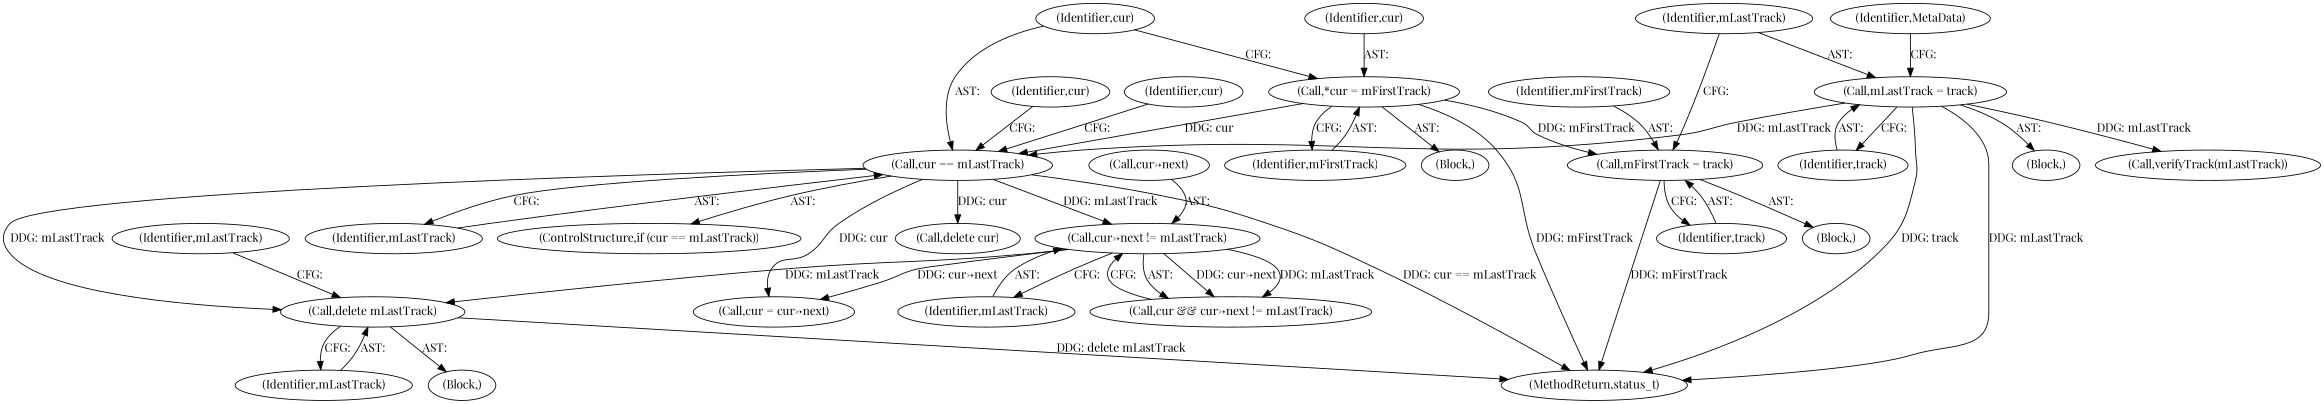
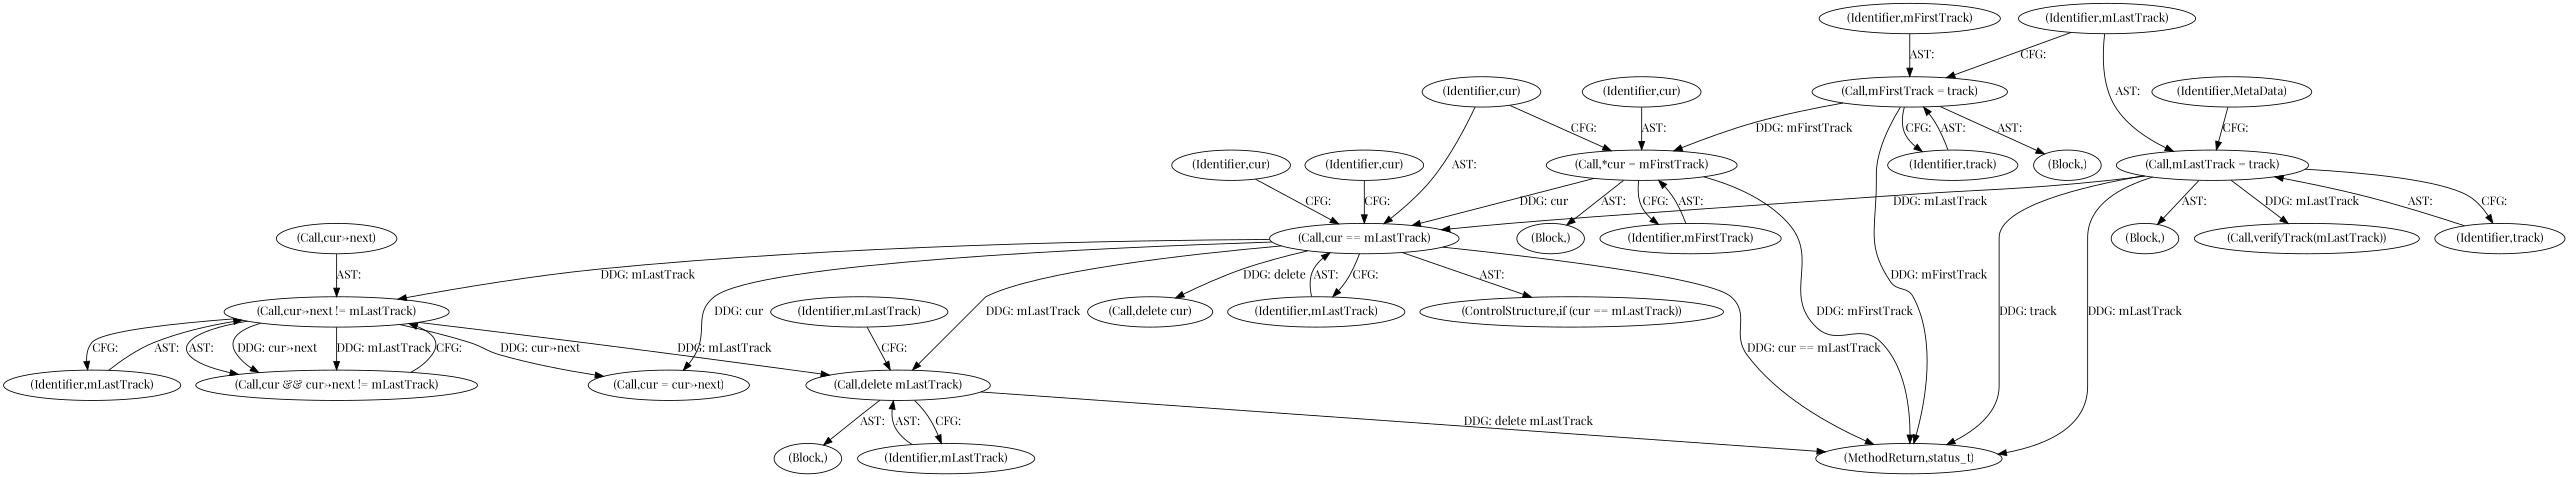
  digraph {
    fontname="Playfair Display"
    node [fontname="Playfair Display"]
    edge [fontname="Playfair Display"]
    n1 [label="(Call,delete mLastTrack)"]
    n2 [label="(MethodReturn,status_t)"]
    n3 [label="(Block,)"]
    n4 [label="(Identifier,mLastTrack)"]
    n5 [label="(Call,cur->next != mLastTrack)"]
    n6 [label="(Call,cur = cur->next)"]
    n7 [label="(Identifier,mLastTrack)"]
    n8 [label="(Call,cur && cur->next != mLastTrack)"]
    n9 [label="(Call,cur == mLastTrack)"]
    n10 [label="(Call,delete cur)"]
    n11 [label="(Identifier,mLastTrack)"]
    n12 [label="(ControlStructure,if (cur == mLastTrack))"]
    n13 [label="(Call,*cur = mFirstTrack)"]
    n14 [label="(Block,)"]
    n15 [label="(Identifier,mFirstTrack)"]
    n16 [label="(Call,mFirstTrack = track)"]
    n17 [label="(Block,)"]
    n18 [label="(Identifier,track)"]
    n19 [label="(Call,mLastTrack = track)"]
    n20 [label="(Block,)"]
    n21 [label="(Call,verifyTrack(mLastTrack))"]
    n22 [label="(Identifier,track)"]
    n23 [label="(Identifier,mFirstTrack)"]
    n24 [label="(Identifier,cur)"]
    n25 [label="(Identifier,cur)"]
    n26 [label="(Identifier,cur)"]
    n27 [label="(Call,cur->next)"]
    n28 [label="(Identifier,MetaData)"]
    n29 [label="(Identifier,cur)"]
    n30 [label="(Identifier,mLastTrack)"]
    n31 [label="(Identifier,mLastTrack)"]
    n1 -> n2 [label="DDG: delete mLastTrack"]
    n1 -> n3 [label="AST: "]
    n1 -> n4 [label="CFG: "]
    n4 -> n1 [label="AST: "]
    n5 -> n1 [label="DDG: mLastTrack"]
    n5 -> n6 [label="DDG: cur->next"]
    n5 -> n7 [label="CFG: "]
    n5 -> n8 [label="AST: "]
    n5 -> n8 [label="DDG: cur->next"]
    n5 -> n8 [label="DDG: mLastTrack"]
    n7 -> n5 [label="AST: "]
    n8 -> n5 [label="CFG: "]
    n9 -> n1 [label="DDG: mLastTrack"]
    n9 -> n2 [label="DDG: cur == mLastTrack"]
    n9 -> n5 [label="DDG: mLastTrack"]
    n9 -> n6 [label="DDG: cur"]
-   n9 -> n10 [label="DDG: cur"]
+   n9 -> n10 [label="DDG: delete"]
    n9 -> n11 [label="CFG: "]
    n9 -> n12 [label="AST: "]
    n11 -> n9 [label="AST: "]
    n13 -> n2 [label="DDG: mFirstTrack"]
    n13 -> n9 [label="DDG: cur"]
    n13 -> n14 [label="AST: "]
    n13 -> n15 [label="CFG: "]
    n15 -> n13 [label="AST: "]
    n16 -> n2 [label="DDG: mFirstTrack"]
-   n13 -> n16 [label="DDG: mFirstTrack"]
+   n16 -> n13 [label="DDG: mFirstTrack"]
    n16 -> n17 [label="AST: "]
    n16 -> n18 [label="CFG: "]
    n18 -> n16 [label="AST: "]
    n19 -> n2 [label="DDG: mLastTrack"]
    n19 -> n2 [label="DDG: track"]
    n19 -> n9 [label="DDG: mLastTrack"]
    n19 -> n20 [label="AST: "]
    n19 -> n21 [label="DDG: mLastTrack"]
    n19 -> n22 [label="CFG: "]
    n22 -> n19 [label="AST: "]
    n23 -> n16 [label="AST: "]
    n24 -> n13 [label="AST: "]
    n25 -> n9 [label="CFG: "]
    n26 -> n9 [label="AST: "]
    n26 -> n13 [label="CFG: "]
    n27 -> n5 [label="AST: "]
    n28 -> n19 [label="CFG: "]
    n29 -> n9 [label="CFG: "]
    n30 -> n16 [label="CFG: "]
    n30 -> n19 [label="AST: "]
    n31 -> n1 [label="CFG: "]
  }
